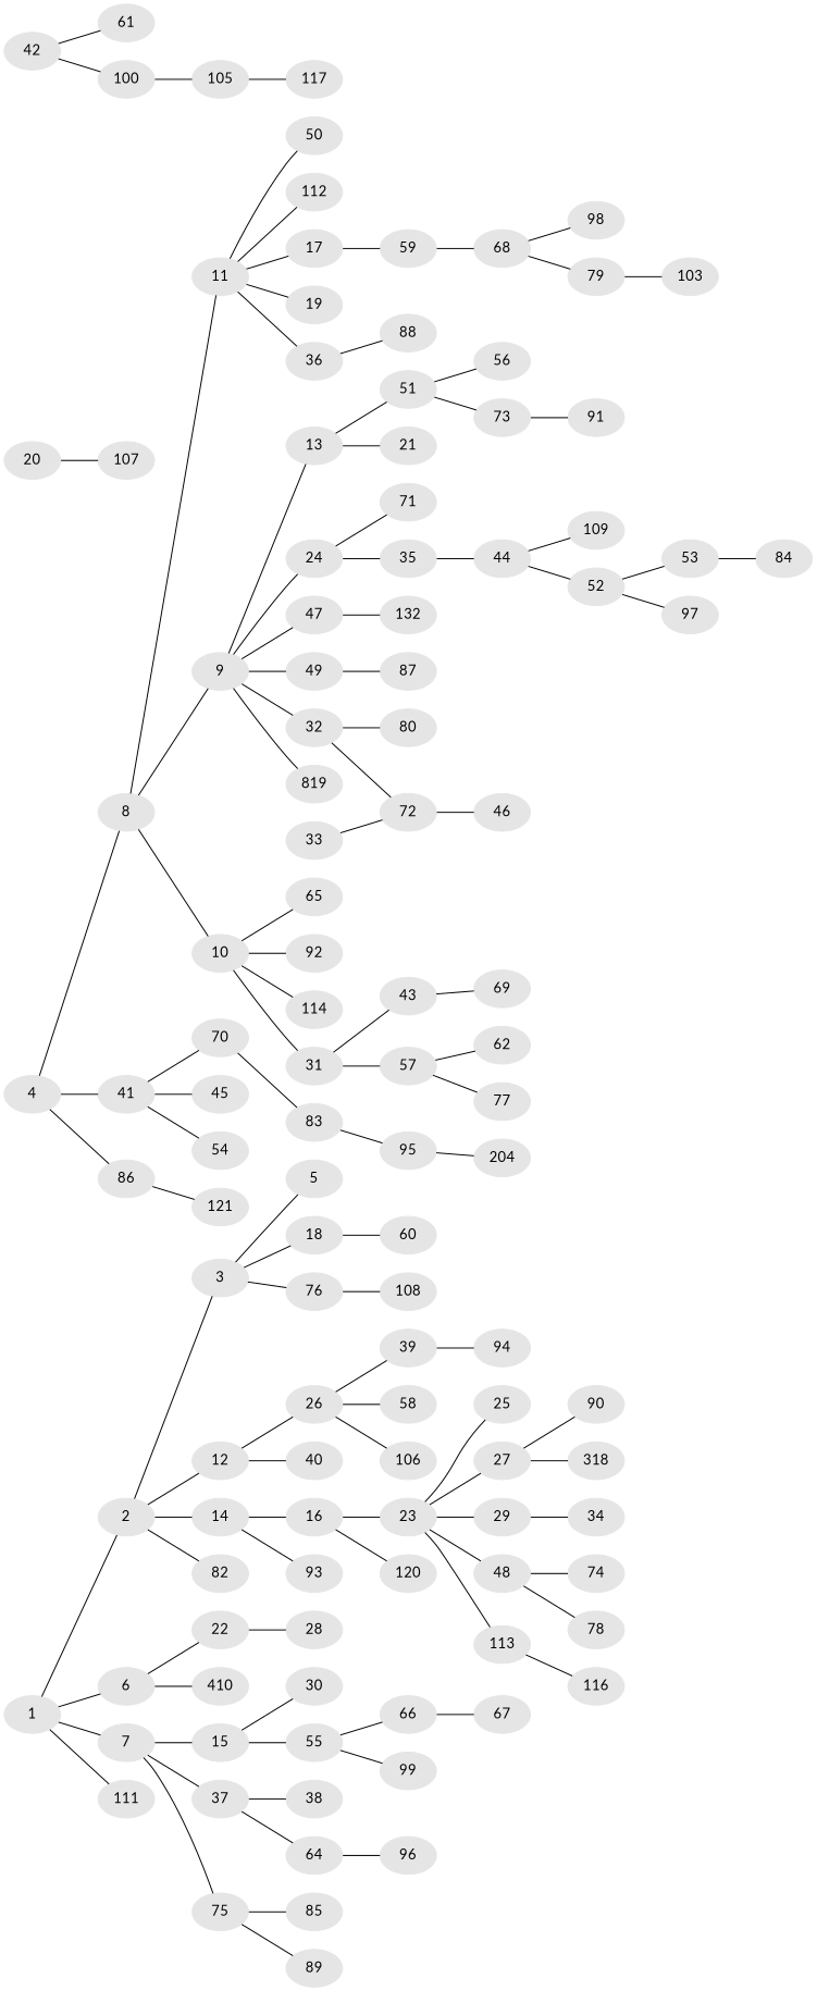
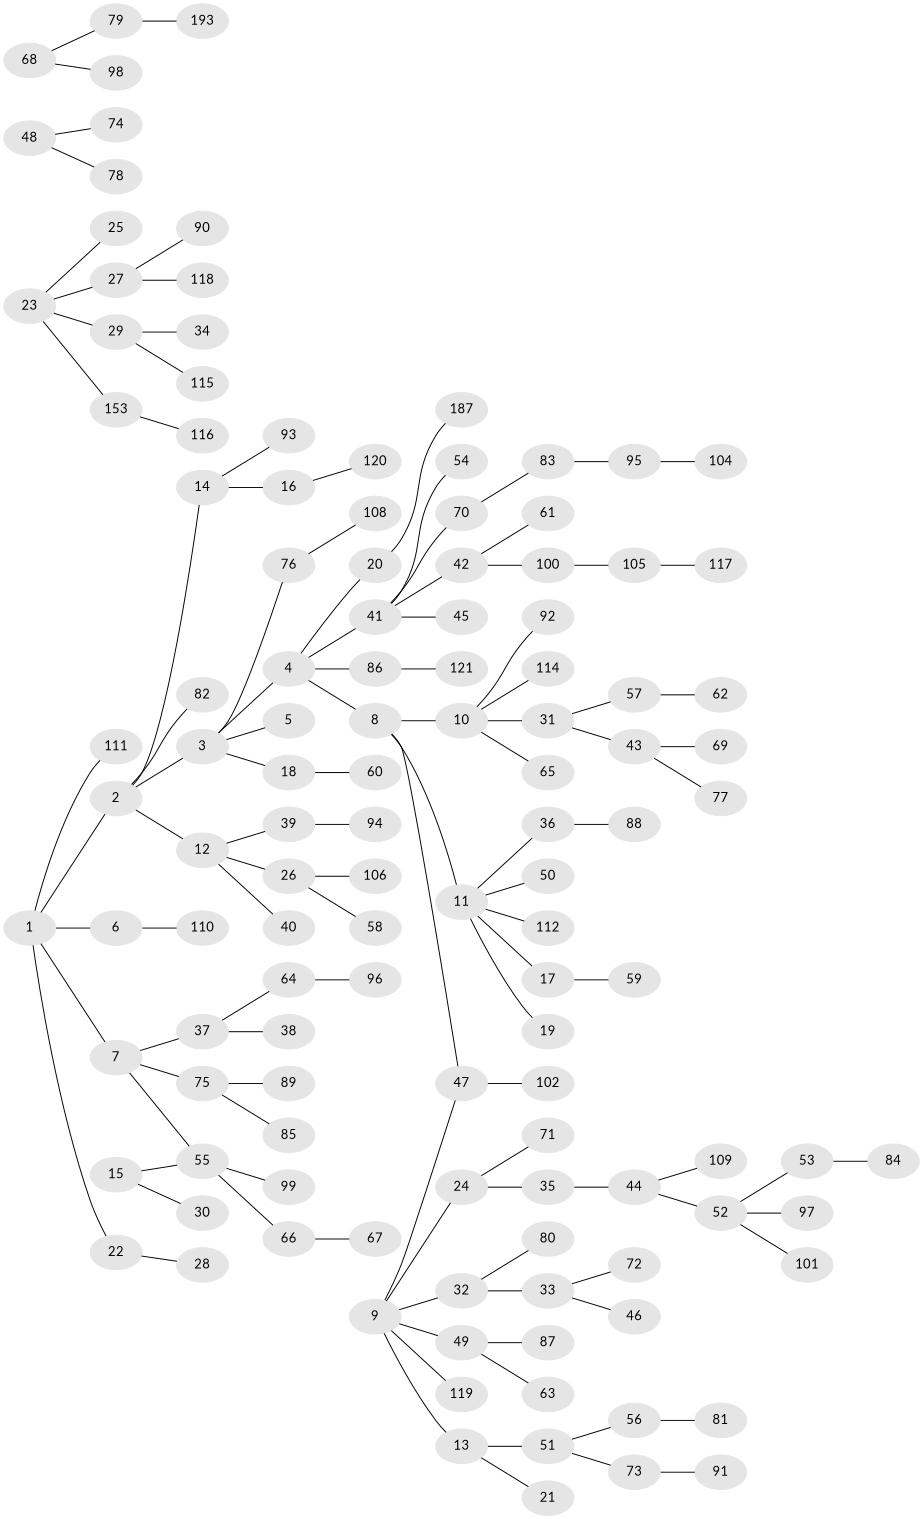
  graph {
    fontname=Lato
    rankdir=LR
    node [color=gray90 fontname=Lato style=filled]
    edge [fontname=Lato]
    1
    2
    6
    7
    22
    111
    3
    12
    14
    82
-   110 [label=410]
+   110
    15
    37
    75
    28
    4
    5
    18
    76
    26
    40
    16
    93
    39
    58
    106
    8
    20
    41
    86
    60
    108
    9
    10
    11
-   107
+   107 [label=187]
    42
    45
    54
    70
    121
    30
    55
    38
    64
    85
    89
    13
    24
    32
    47
    49
-   119 [label=819]
+   119
    31
    65
    92
    114
    17
    19
    36
    50
    112
    21
    51
    35
    71
    33
    80
-   102 [label=132]
+   102
+   63
    87
    43
    57
    59
    88
    56
    73
    23
    120
    66
    99
    25
    27
    29
    48
-   113
+   113 [label=153]
    68
    90
-   118 [label=318]
+   118
    34
+   115
    74
    78
    116
    44
    94
    69
    62
    77
    46
    72
    52
    109
    96
    61
    100
    83
    105
    53
    97
+   101
+   81
    91
    84
    67
    79
    98
-   103
+   103 [label=193]
    95
-   104 [label=204]
+   104
    117
    1 -- 2
    1 -- 6
    1 -- 7
-   6 -- 22
+   1 -- 22
    1 -- 111
    2 -- 3
    2 -- 12
    2 -- 14
    2 -- 82
    6 -- 110
-   7 -- 15
+   7 -- 55
    7 -- 37
    7 -- 75
    22 -- 28
+   3 -- 4
    3 -- 5
    3 -- 18
    3 -- 76
    12 -- 26
    12 -- 40
    14 -- 16
    14 -- 93
    15 -- 30
    15 -- 55
    37 -- 38
    37 -- 64
    75 -- 85
    75 -- 89
    4 -- 8
+   4 -- 20
    4 -- 41
    4 -- 86
    18 -- 60
    76 -- 108
-   26 -- 39
+   12 -- 39
    26 -- 58
    26 -- 106
-   16 -- 23
    16 -- 120
    39 -- 94
-   8 -- 9
+   8 -- 47
    8 -- 10
    8 -- 11
    20 -- 107
+   41 -- 42
    41 -- 45
    41 -- 54
    41 -- 70
    86 -- 121
    9 -- 13
    9 -- 24
    9 -- 32
    9 -- 47
    9 -- 49
    9 -- 119
    10 -- 31
    10 -- 65
    10 -- 92
    10 -- 114
    11 -- 17
    11 -- 19
    11 -- 36
    11 -- 50
    11 -- 112
    42 -- 61
    42 -- 100
    70 -- 83
    55 -- 66
    55 -- 99
    64 -- 96
    13 -- 21
    13 -- 51
    24 -- 35
    24 -- 71
-   32 -- 72
+   32 -- 33
    32 -- 80
    47 -- 102
+   49 -- 63
    49 -- 87
    31 -- 43
    31 -- 57
    17 -- 59
    36 -- 88
    51 -- 56
    51 -- 73
    35 -- 44
-   72 -- 46
+   33 -- 46
    33 -- 72
    43 -- 69
    57 -- 62
-   57 -- 77
-   59 -- 68
+   43 -- 77
+   56 -- 81
    73 -- 91
    23 -- 25
    23 -- 27
    23 -- 29
-   23 -- 48
    23 -- 113
    66 -- 67
    27 -- 90
    27 -- 118
    29 -- 34
+   29 -- 115
    48 -- 74
    48 -- 78
    113 -- 116
    68 -- 79
    68 -- 98
    44 -- 52
    44 -- 109
    52 -- 53
    52 -- 97
+   52 -- 101
    100 -- 105
    83 -- 95
    105 -- 117
    53 -- 84
    79 -- 103
    95 -- 104
  }
